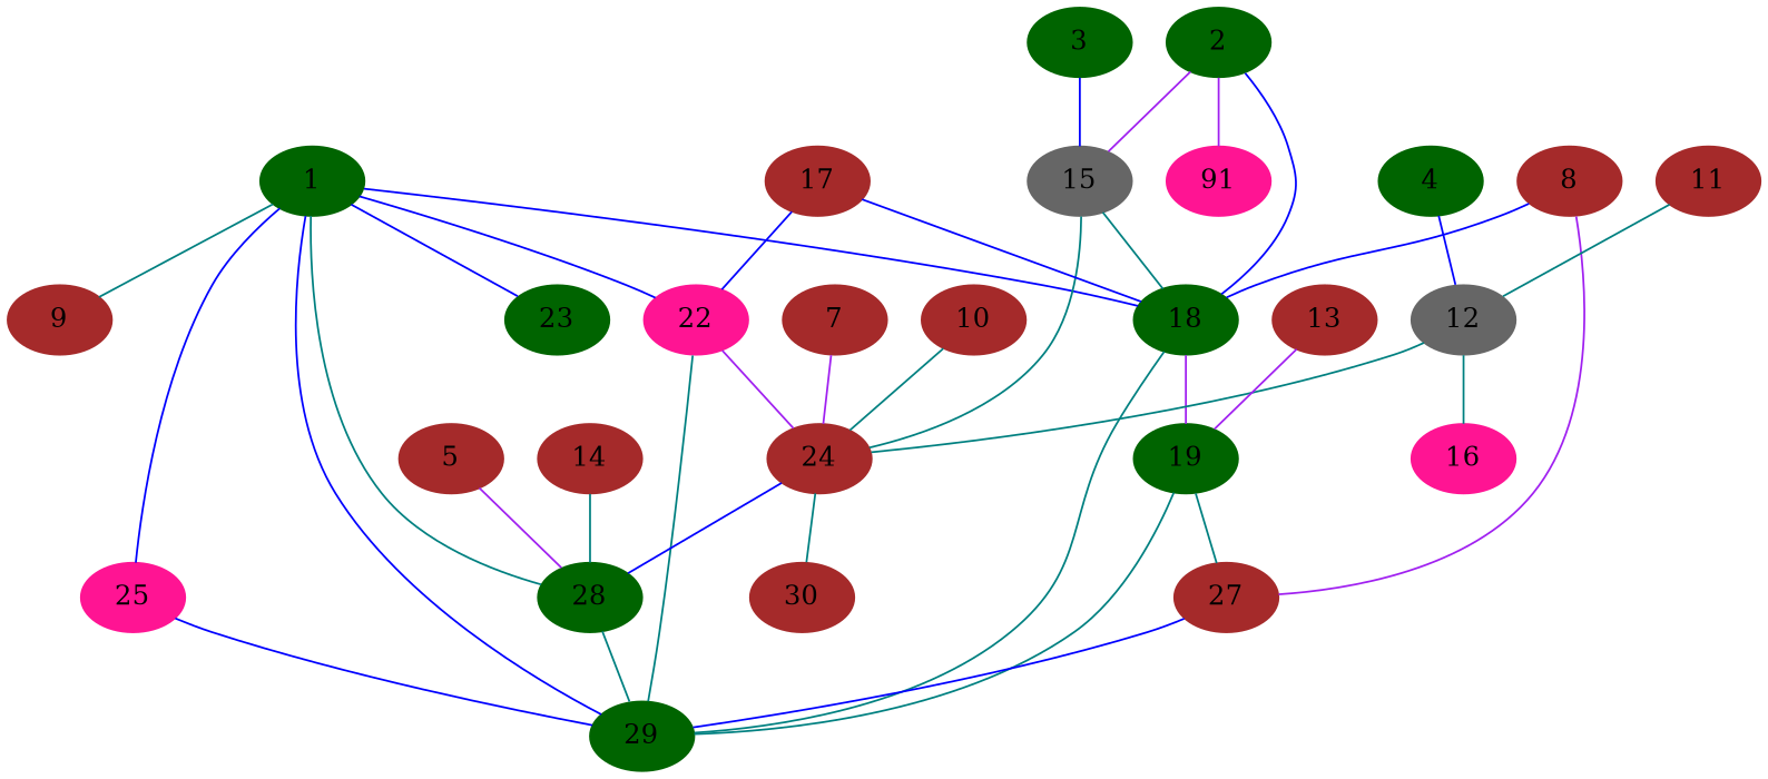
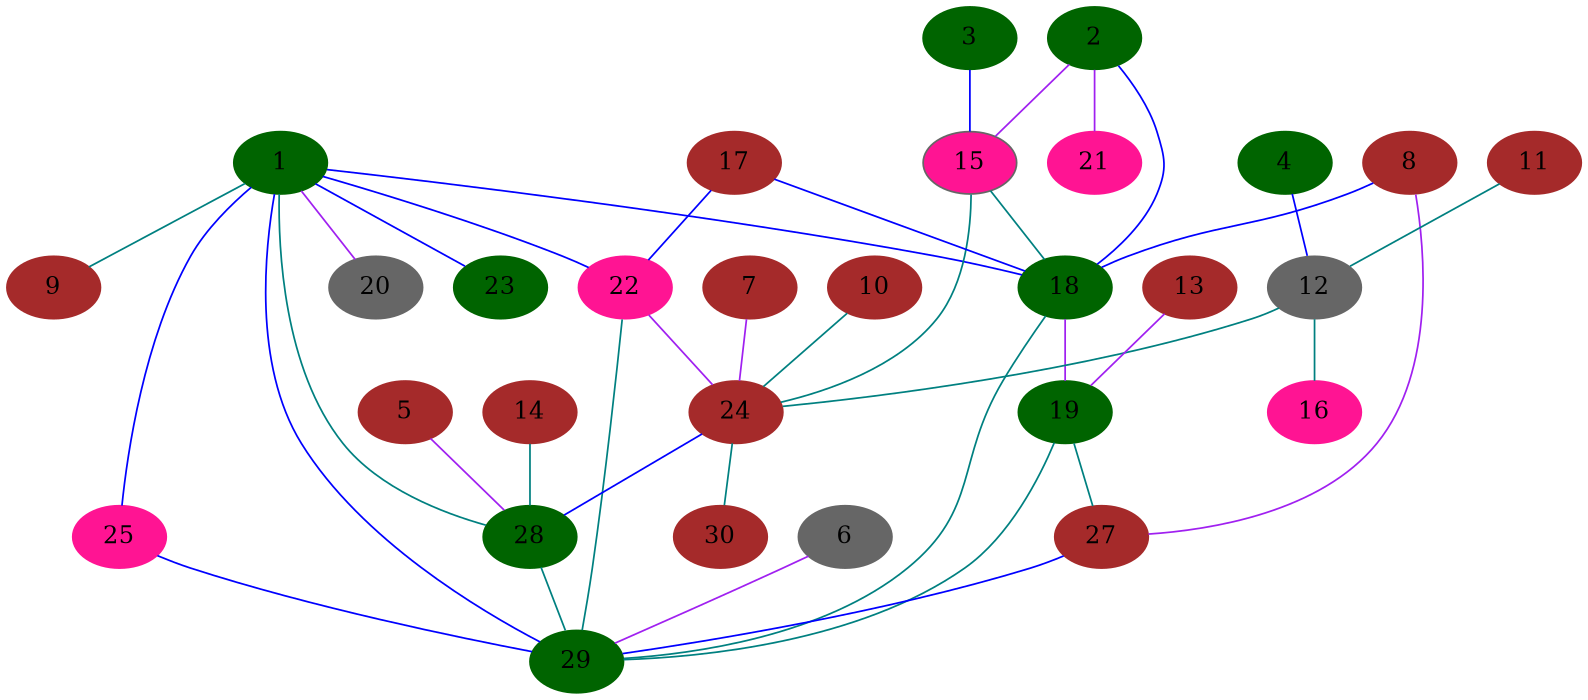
  graph {
    node [color=brown style=filled]
    edge [color=teal weight=1.0]
    1 [color=darkgreen]
    9
    18 [color=darkgreen]
+   20 [color=gray40]
    22 [color=deeppink]
    23 [color=darkgreen]
    25 [color=deeppink]
    28 [color=darkgreen]
    29 [color=darkgreen]
    19 [color=darkgreen]
    24
    2 [color=darkgreen]
-   15 [color=gray40]
-   21 [color=deeppink label=91]
+   15 [color=gray40 fillcolor=deeppink]
+   21 [color=deeppink]
    3 [color=darkgreen]
    4 [color=darkgreen]
    12 [color=gray40]
    16 [color=deeppink]
    5
+   6 [color=gray40]
    7
    30
    8
    27
    10
    11
    13
    14
    17
    1 -- 9
    1 -- 18 [color=blue]
+   1 -- 20 [color=purple]
    1 -- 22 [color=blue]
    1 -- 23 [color=blue]
    1 -- 25 [color=blue]
    1 -- 28
    1 -- 29 [color=blue weight=2.0]
    18 -- 29
    18 -- 19 [color=purple weight=2.0]
    22 -- 29
    22 -- 24 [color=purple weight=2.0]
    25 -- 29 [color=blue]
    28 -- 29 [weight=2.0]
    19 -- 29
    19 -- 27
    24 -- 28 [color=blue]
    24 -- 30
    2 -- 18 [color=blue]
    2 -- 15 [color=purple]
    2 -- 21 [color=purple]
    15 -- 18
    15 -- 24
    3 -- 15 [color=blue]
    4 -- 12 [color=blue]
    12 -- 24
    12 -- 16
    5 -- 28 [color=purple]
+   6 -- 29 [color=purple]
    7 -- 24 [color=purple]
    8 -- 18 [color=blue]
    8 -- 27 [color=purple]
    27 -- 29 [color=blue]
    10 -- 24
    11 -- 12
    13 -- 19 [color=purple]
    14 -- 28
    17 -- 18 [color=blue]
    17 -- 22 [color=blue]
  }
